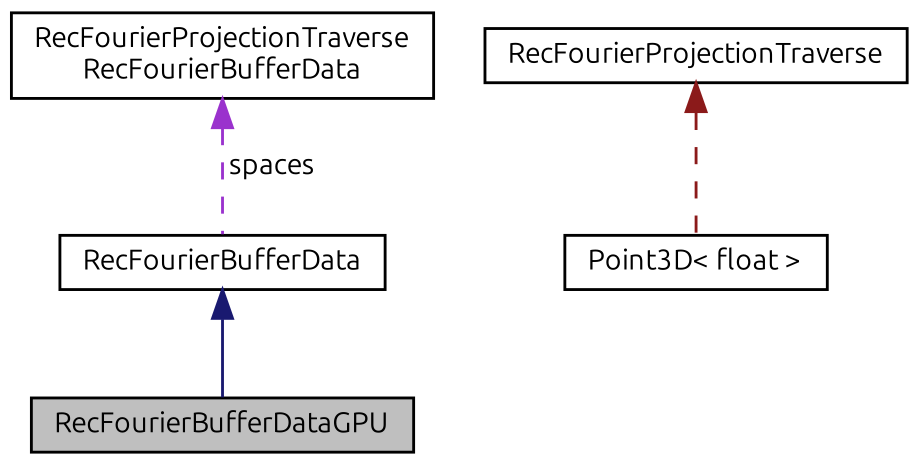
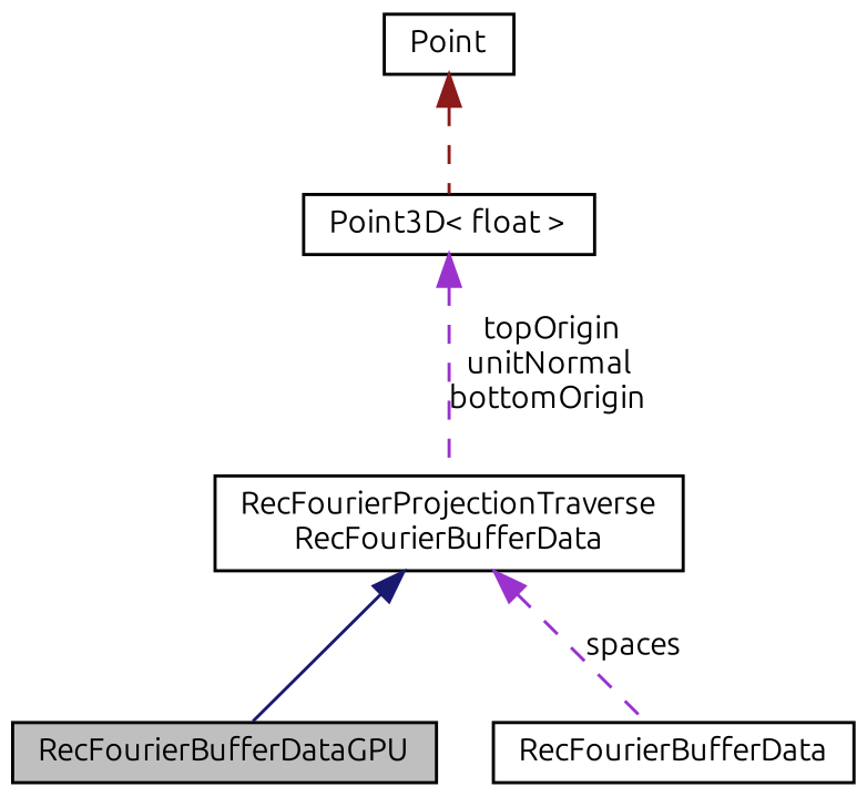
  digraph {
    fontname=Ubuntu
    node [color=black fillcolor=white fontname=Ubuntu fontsize=10 shape=record style=filled]
    edge [color=darkorchid3 dir=back fontname=Ubuntu fontsize=10 labelfontname=Helvetica labelfontsize=10 style=dashed]
    n1 [fillcolor=grey75 fontcolor=black height=0.2 label=RecFourierBufferDataGPU width=0.4]
    n2 [height=0.2 label=RecFourierBufferData width=0.4]
    n3 [height=0.2 label="RecFourierProjectionTraverse\lRecFourierBufferData" width=0.4]
    n4 [height=0.2 label="Point3D\< float \>" width=0.4]
-   n5 [height=0.2 label=RecFourierProjectionTraverse width=0.4]
-   n2 -> n1 [color=midnightblue style=solid]
+   n5 [height=0.2 label=Point width=0.4]
+   n3 -> n1 [color=midnightblue style=solid]
    n3 -> n2 [label=" spaces"]
+   n4 -> n3 [label=" topOrigin\nunitNormal\nbottomOrigin"]
    n5 -> n4 [color=firebrick4]
  }
